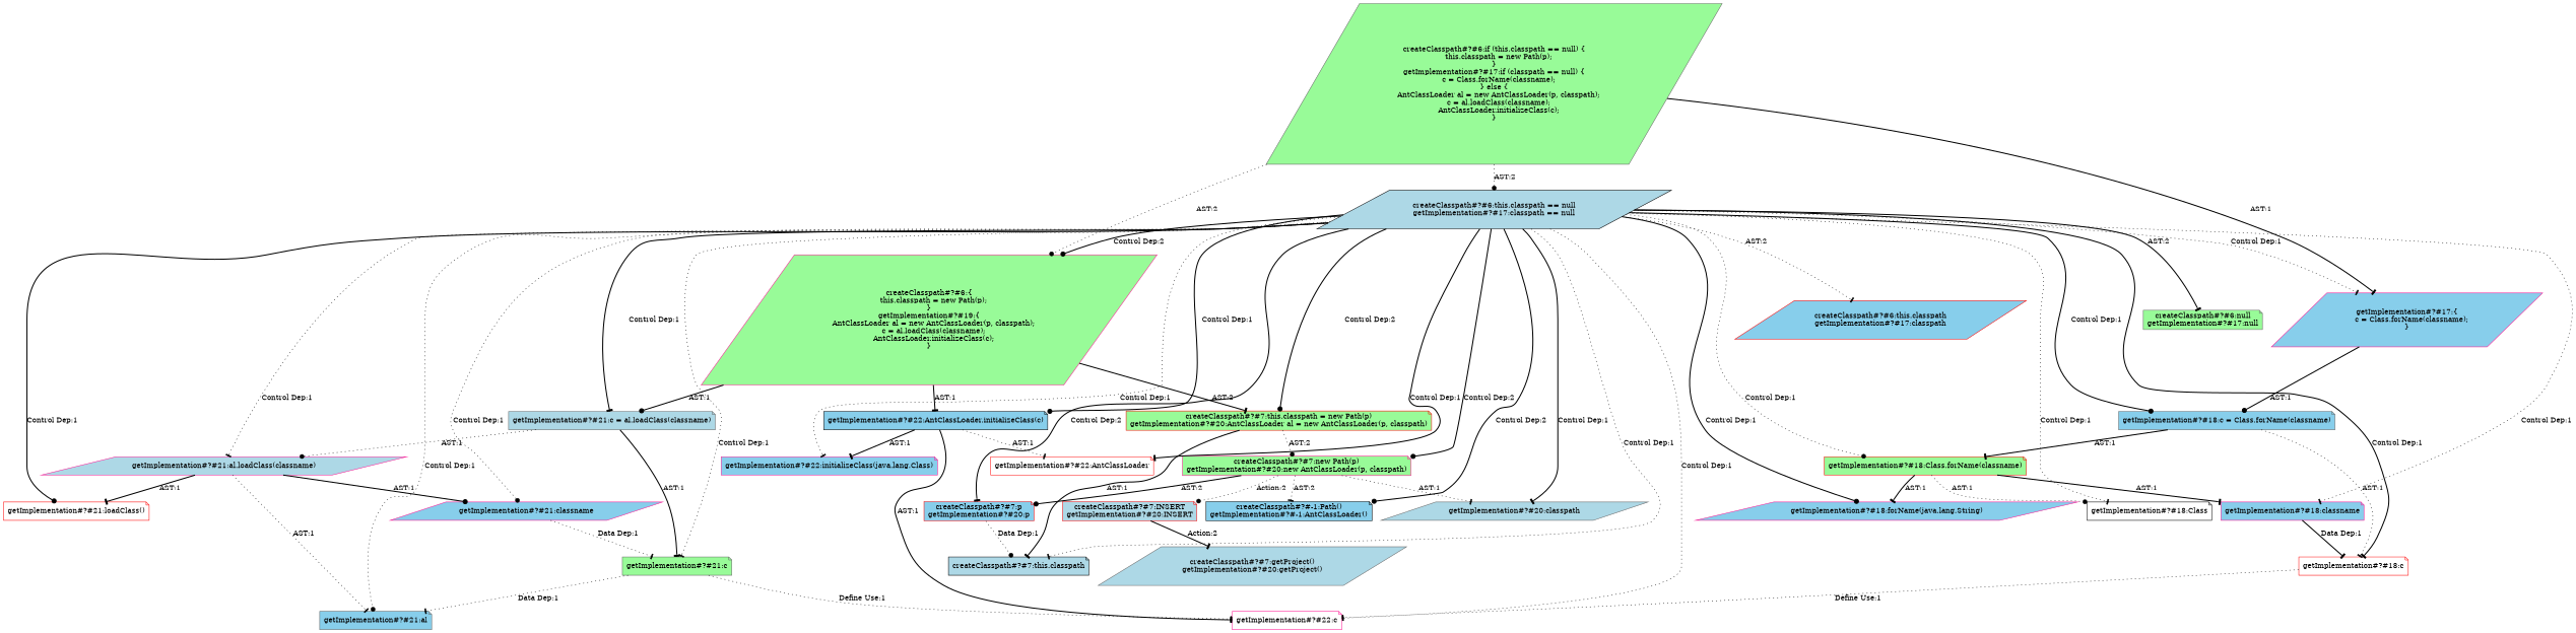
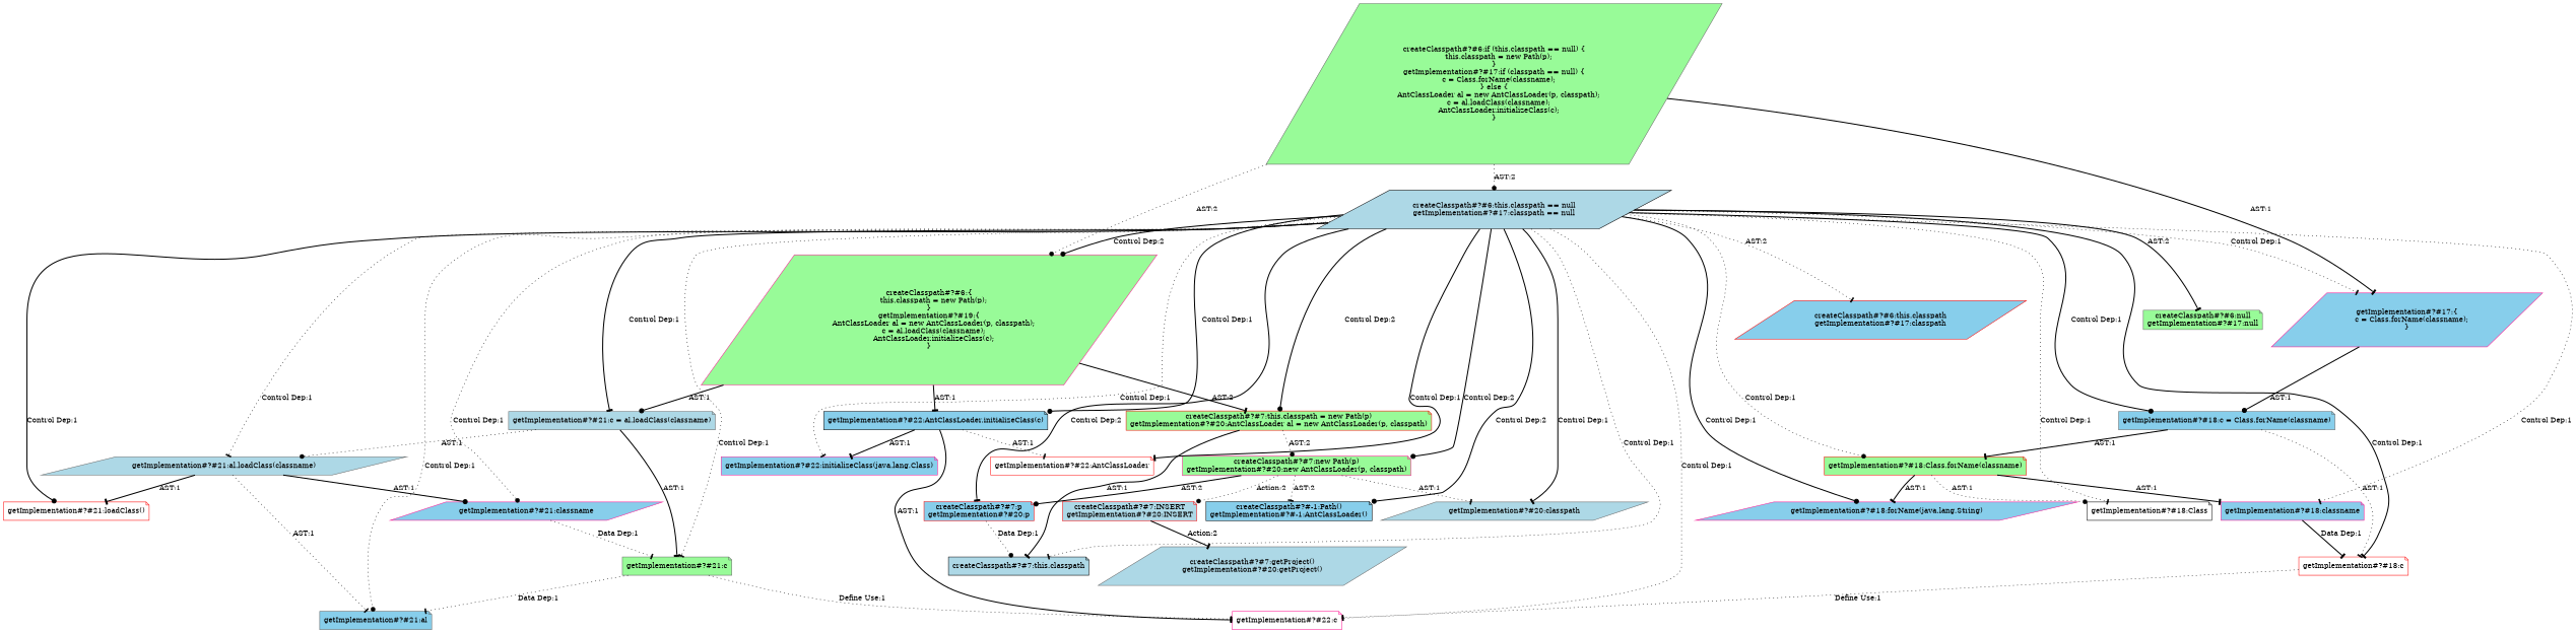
  digraph {
    node [color=deeppink fillcolor=skyblue shape=note style=filled]
    edge [arrowhead=tee style=bold]
    n1 [color=red fillcolor=lightblue label="createClasspath#?#7:INSERT\ngetImplementation#?#20:INSERT"]
    n2 [color=gray40 fillcolor=lightblue label="createClasspath#?#7:getProject()\ngetImplementation#?#20:getProject()" shape=parallelogram]
    n3 [fillcolor=palegreen label="createClasspath#?#7:new Path(p)\ngetImplementation#?#20:new AntClassLoader(p, classpath)"]
    n4 [color=black label="createClasspath#?#-1:Path()\ngetImplementation#?#-1:AntClassLoader()"]
    n5 [color=red label="createClasspath#?#7:p\ngetImplementation#?#20:p"]
    n6 [color=gray40 fillcolor=lightblue label="getImplementation#?#20:classpath" shape=parallelogram]
    n7 [color=black fillcolor=lightblue label="createClasspath#?#7:this.classpath"]
    n8 [color=black fillcolor=lightblue label="createClasspath#?#6:this.classpath == null\ngetImplementation#?#17:classpath == null" shape=parallelogram]
    n9 [color=red label="createClasspath#?#6:this.classpath\ngetImplementation#?#17:classpath" shape=parallelogram]
    n10 [color=gray40 fillcolor=palegreen label="createClasspath#?#6:null\ngetImplementation#?#17:null"]
    n11 [fillcolor=palegreen label="createClasspath#?#6:\{\n    this.classpath = new Path(p);\n\}\ngetImplementation#?#19:\{\n    AntClassLoader al = new AntClassLoader(p, classpath);\n    c = al.loadClass(classname);\n    AntClassLoader.initializeClass(c);\n\}" shape=parallelogram]
    n12 [color=red fillcolor=palegreen label="createClasspath#?#7:this.classpath = new Path(p)\ngetImplementation#?#20:AntClassLoader al = new AntClassLoader(p, classpath)"]
    n13 [color=red fillcolor=white label="getImplementation#?#18:c"]
    n14 [color=gray40 fillcolor=lightblue label="getImplementation#?#21:c = al.loadClass(classname)"]
    n15 [color=red fillcolor=white label="getImplementation#?#21:loadClass()"]
    n16 [label="getImplementation#?#22:initializeClass(java.lang.Class)"]
    n17 [color=red fillcolor=palegreen label="getImplementation#?#18:Class.forName(classname)"]
    n18 [color=gray40 label="getImplementation#?#18:c = Class.forName(classname)"]
    n19 [color=black fillcolor=white label="getImplementation#?#18:Class"]
    n20 [color=red fillcolor=white label="getImplementation#?#22:AntClassLoader"]
-   n21 [fillcolor=lightblue label="getImplementation#?#21:al.loadClass(classname)" shape=parallelogram]
+   n21 [color=gray40 fillcolor=lightblue label="getImplementation#?#21:al.loadClass(classname)" shape=parallelogram]
    n22 [label="getImplementation#?#17:\{\n    c = Class.forName(classname);\n\}" shape=parallelogram]
    n23 [label="getImplementation#?#18:classname"]
    n24 [label="getImplementation#?#21:classname" shape=parallelogram]
    n25 [color=gray40 fillcolor=palegreen label="getImplementation#?#21:c"]
    n26 [color=black label="getImplementation#?#22:AntClassLoader.initializeClass(c)"]
    n27 [fillcolor=white label="getImplementation#?#22:c"]
    n28 [label="getImplementation#?#18:forName(java.lang.String)" shape=parallelogram]
    n29 [color=gray40 label="getImplementation#?#21:al"]
    n30 [color=gray40 fillcolor=palegreen label="createClasspath#?#6:if (this.classpath == null) \{\n    this.classpath = new Path(p);\n\}\ngetImplementation#?#17:if (classpath == null) \{\n    c = Class.forName(classname);\n\} else \{\n    AntClassLoader al = new AntClassLoader(p, classpath);\n    c = al.loadClass(classname);\n    AntClassLoader.initializeClass(c);\n\}" shape=parallelogram]
    n1 -> n2 [label="Action:2"]
    n3 -> n1 [arrowhead=dot label="Action:2" style=dotted]
    n3 -> n4 [label="AST:2" style=dotted]
    n3 -> n5 [arrowhead=dot label="AST:2"]
    n3 -> n6 [label="AST:1" style=dotted]
    n5 -> n7 [arrowhead=dot label="Data Dep:1" style=dotted]
    n8 -> n3 [arrowhead=dot label="Control Dep:2"]
    n8 -> n4 [arrowhead=dot label="Control Dep:2"]
    n8 -> n5 [label="Control Dep:2"]
    n8 -> n6 [label="Control Dep:1"]
    n8 -> n7 [label="Control Dep:1" style=dotted]
    n8 -> n9 [label="AST:2" style=dotted]
    n8 -> n10 [label="AST:2"]
    n8 -> n11 [arrowhead=dot label="Control Dep:2"]
    n8 -> n12 [arrowhead=dot label="Control Dep:2"]
    n8 -> n13 [label="Control Dep:1"]
    n8 -> n14 [label="Control Dep:1"]
    n8 -> n15 [arrowhead=dot label="Control Dep:1"]
    n8 -> n16 [label="Control Dep:1" style=dotted]
    n8 -> n17 [arrowhead=dot label="Control Dep:1" style=dotted]
    n8 -> n18 [arrowhead=dot label="Control Dep:1"]
    n8 -> n19 [label="Control Dep:1" style=dotted]
    n8 -> n20 [label="Control Dep:1"]
    n8 -> n21 [label="Control Dep:1" style=dotted]
    n8 -> n22 [label="Control Dep:1" style=dotted]
    n8 -> n23 [label="Control Dep:1" style=dotted]
    n8 -> n24 [arrowhead=dot label="Control Dep:1" style=dotted]
    n8 -> n25 [label="Control Dep:1" style=dotted]
    n8 -> n26 [arrowhead=dot label="Control Dep:1"]
    n8 -> n27 [label="Control Dep:1" style=dotted]
    n8 -> n28 [arrowhead=dot label="Control Dep:1"]
    n8 -> n29 [arrowhead=dot label="Control Dep:1" style=dotted]
    n11 -> n12 [label="AST:2"]
    n11 -> n14 [arrowhead=dot label="AST:1"]
    n11 -> n26 [label="AST:1"]
    n12 -> n3 [arrowhead=dot label="AST:2" style=dotted]
    n12 -> n7 [label="AST:1"]
    n13 -> n27 [label="Define Use:1" style=dotted]
    n14 -> n21 [arrowhead=dot label="AST:1" style=dotted]
    n14 -> n25 [label="AST:1"]
    n17 -> n19 [arrowhead=dot label="AST:1" style=dotted]
    n17 -> n23 [label="AST:1"]
    n17 -> n28 [label="AST:1"]
    n18 -> n13 [label="AST:1" style=dotted]
    n18 -> n17 [label="AST:1"]
    n21 -> n15 [label="AST:1"]
    n21 -> n24 [arrowhead=dot label="AST:1"]
    n21 -> n29 [label="AST:1" style=dotted]
    n22 -> n18 [arrowhead=dot label="AST:1"]
    n23 -> n13 [label="Data Dep:1"]
    n24 -> n25 [label="Data Dep:1" style=dotted]
    n25 -> n27 [label="Define Use:1" style=dotted]
    n25 -> n29 [label="Data Dep:1" style=dotted]
    n26 -> n16 [label="AST:1"]
    n26 -> n20 [label="AST:1" style=dotted]
    n26 -> n27 [label="AST:1"]
    n30 -> n8 [arrowhead=dot label="AST:2" style=dotted]
    n30 -> n11 [arrowhead=dot label="AST:2" style=dotted]
    n30 -> n22 [label="AST:1"]
  }
